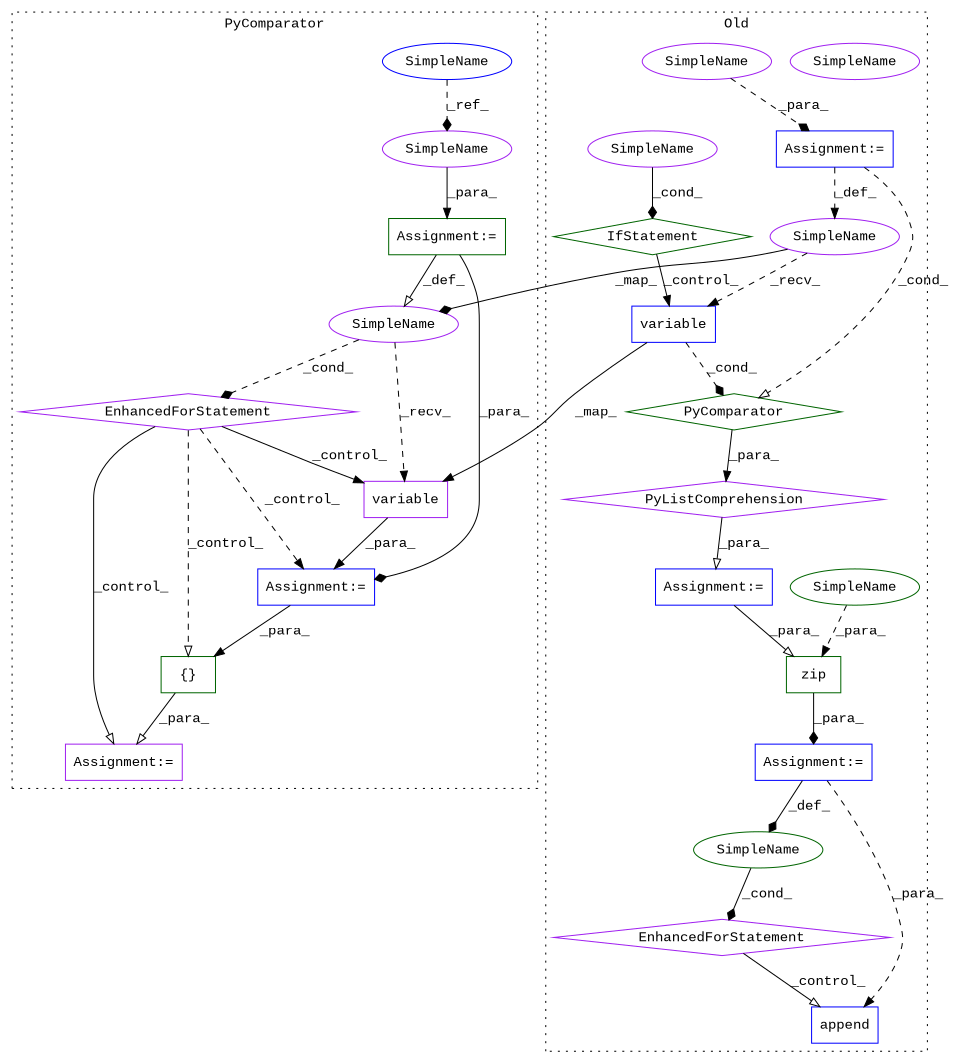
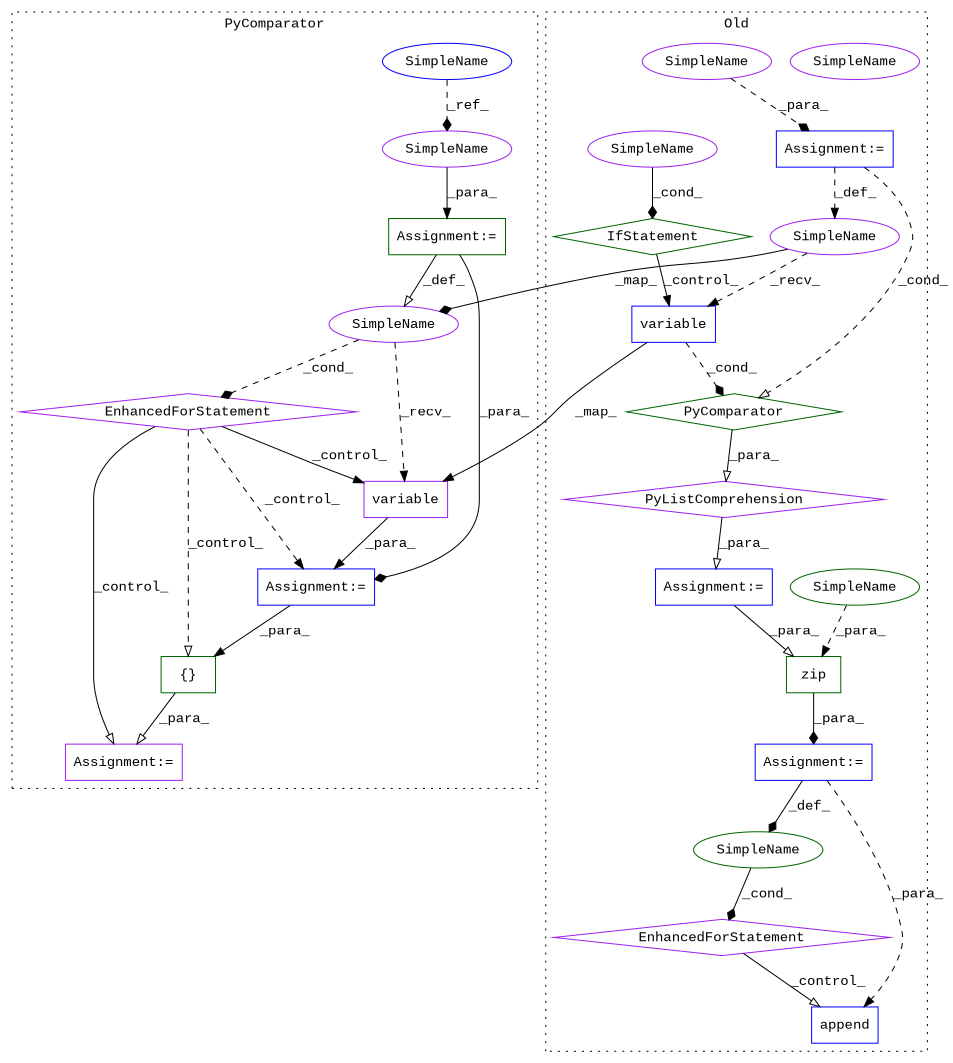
  digraph {
    fontname="Liberation Mono"
    node [a=42 color=purple fontname="Liberation Mono" l=12 s=1015 shape=box]
    edge [arrowhead=normal fontname="Liberation Mono" style=solid]
    n1 [a=32 color=darkgreen l="4,1" label=zip s="1158,1181"]
    n2 [a=7 color=blue l="67,2" label="Assignment:=" s="1079,1182"]
    n3 [a=70 l="67,2" label=EnhancedForStatement s="1079,1182" shape=diamond]
    n4 [a=7 color=blue l=28 label="Assignment:="]
    n5 [l=1 label=SimpleName s=1018 shape=ellipse]
    n6 [a=32 color=blue l="9,1" label=variable s="941,953"]
    n7 [color=darkgreen l=1 label=SimpleName s=1154 shape=ellipse]
    n8 [a=32 color=blue l="7,1" label=append s="1199,1231"]
    n9 [a=25 color=darkgreen l=28 label=IfStatement shape=diamond]
    n10 [l=5 label=SimpleName s=1038 shape=ellipse]
    n11 [a=109 l=112 label=PyListComprehension s=939 shape=diamond]
    n12 [a=113 color=darkgreen l=28 label=PyComparator shape=diamond]
    n13 [a=7 color=blue label="Assignment:=" s=927]
    n14 [label=SimpleName s=1022 shape=ellipse]
    n15 [color=darkgreen label=SimpleName s=1169 shape=ellipse]
    n16 [l=5 label=SimpleName s=1038 shape=ellipse]
    n17 [a=70 l="53,2" label=EnhancedForStatement s="1981,2057" shape=diamond]
    n18 [a=7 color=darkgreen l="53,2" label="Assignment:=" s="1981,2057"]
    n19 [a=7 l=2 label="Assignment:=" s=2316]
    n20 [a=4 color=darkgreen l="1,1" label="{}" s="2327,2329"]
    n21 [l=1 label=SimpleName s=2041 shape=ellipse]
    n22 [color=blue label=SimpleName s=1800 shape=ellipse]
    n23 [a=32 l="9,1" label=variable s="2181,2193"]
    n24 [a=7 color=blue l=1 label="Assignment:=" s=2163]
    n25 [label=SimpleName s=2045 shape=ellipse]
    subgraph cluster_1 {
      label=Old
      style=dotted
      n1
      n2
      n3
      n4
      n5
      n6
      n7
      n8
      n9
      n10
      n11
      n12
      n13
      n14
      n15
      n16
    }
    subgraph cluster_2 {
      label=PyComparator
      style=dotted
      n17
      n18
      n19
      n20
      n21
      n22
      n23
      n24
      n25
    }
    n1 -> n2 [arrowhead=diamond label=_para_]
    n2 -> n7 [arrowhead=diamond label=_def_]
    n2 -> n8 [label=_para_ style=dashed]
    n3 -> n8 [arrowhead=onormal label=_control_]
    n4 -> n5 [label=_def_ style=dashed]
    n4 -> n12 [arrowhead=onormal label=_cond_ style=dashed]
    n5 -> n6 [label=_recv_ style=dashed]
    n5 -> n21 [arrowhead=diamond label=_map_]
    n6 -> n12 [arrowhead=diamond label=_cond_ style=dashed]
    n6 -> n23 [label=_map_]
    n7 -> n3 [arrowhead=diamond label=_cond_]
    n9 -> n6 [label=_control_]
    n11 -> n13 [arrowhead=onormal label=_para_]
-   n12 -> n11 [label=_para_]
+   n12 -> n11 [arrowhead=onormal label=_para_]
    n13 -> n1 [arrowhead=onormal label=_para_]
    n14 -> n4 [arrowhead=diamond label=_para_ style=dashed]
    n15 -> n1 [label=_para_ style=dashed]
    n16 -> n9 [arrowhead=diamond label=_cond_]
    n17 -> n19 [arrowhead=onormal label=_control_]
    n17 -> n20 [arrowhead=onormal label=_control_ style=dashed]
    n17 -> n23 [label=_control_]
    n17 -> n24 [label=_control_ style=dashed]
    n18 -> n21 [arrowhead=onormal label=_def_]
    n18 -> n24 [arrowhead=diamond label=_para_]
    n20 -> n19 [arrowhead=onormal label=_para_]
    n21 -> n17 [arrowhead=diamond label=_cond_ style=dashed]
    n21 -> n23 [label=_recv_ style=dashed]
    n22 -> n25 [arrowhead=diamond label=_ref_ style=dashed]
    n23 -> n24 [label=_para_]
    n24 -> n20 [label=_para_]
    n25 -> n18 [label=_para_]
  }
